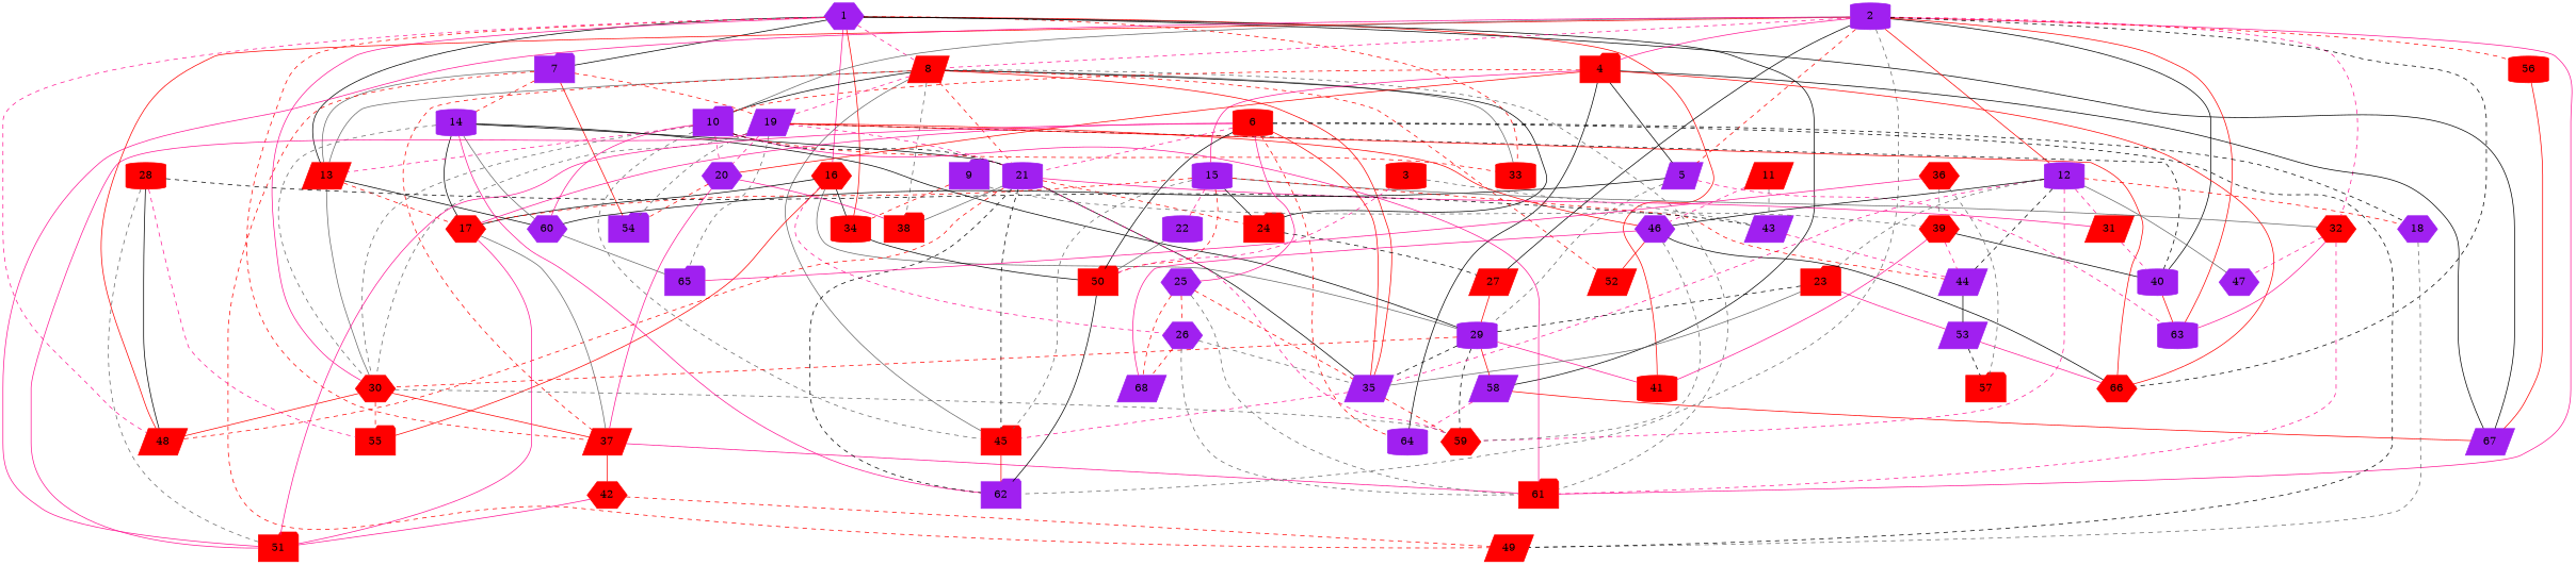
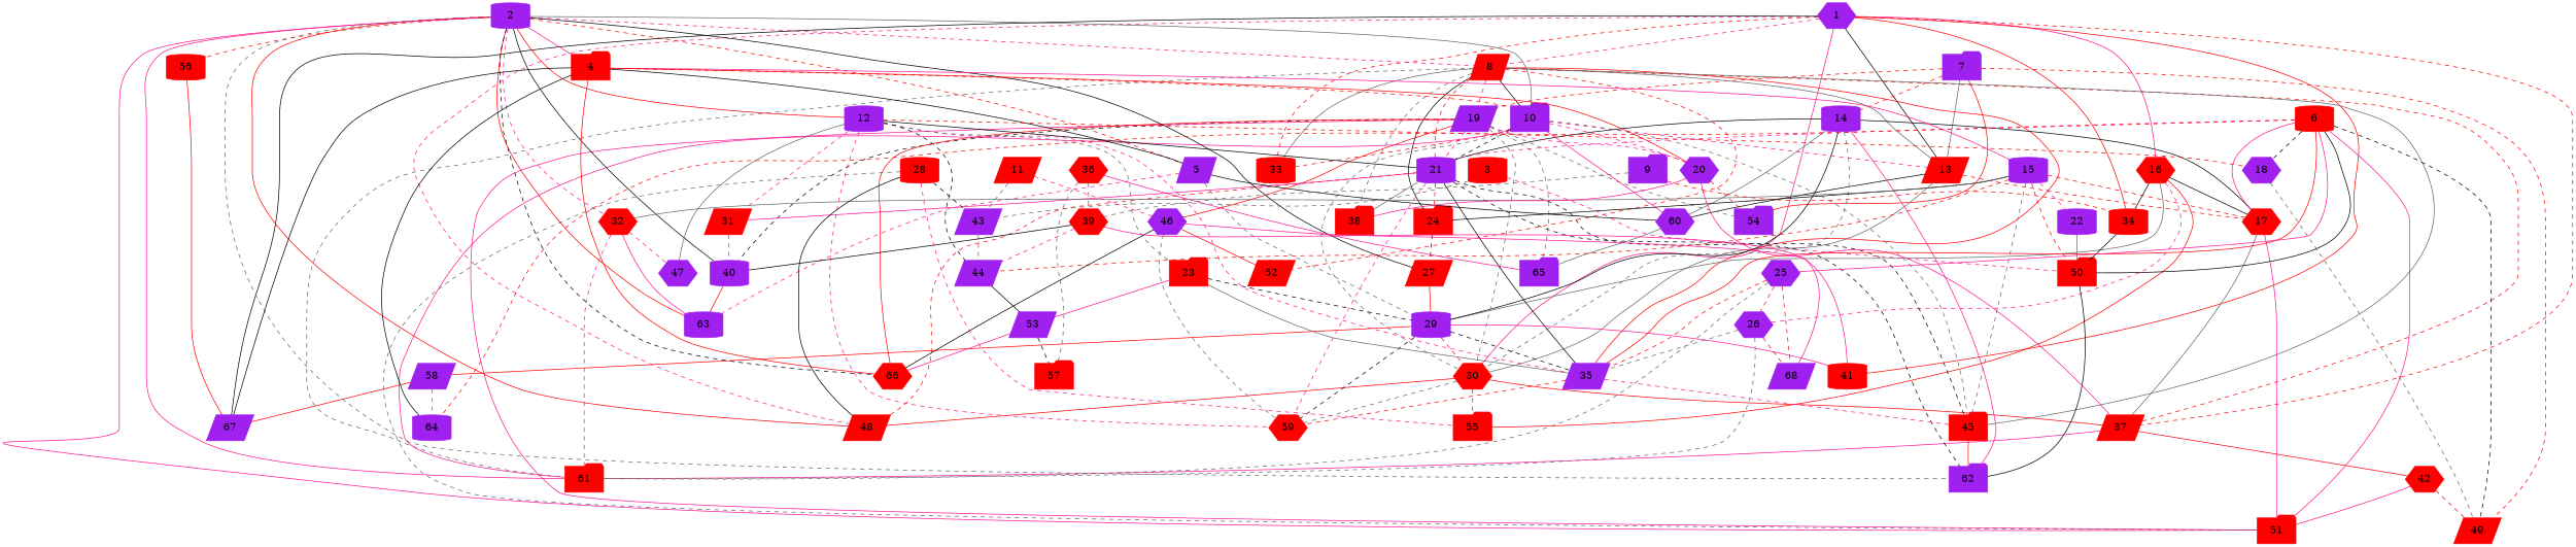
  graph {
    node [color=red shape=parallelogram style=filled]
    edge [color=deeppink style=dashed weight=1.0]
    1 [color=purple shape=hexagon]
    7 [color=purple shape=folder]
    8
    13
    16 [shape=hexagon]
    30 [shape=hexagon]
    33 [shape=cylinder]
    34 [shape=cylinder]
    37
    41 [shape=cylinder]
    48
    58 [color=purple]
    67 [color=purple]
    49
    14 [color=purple shape=cylinder]
    19 [color=purple]
    54 [color=purple shape=folder]
    10 [color=purple shape=folder]
    61 [shape=folder]
    21 [color=purple shape=cylinder]
    35 [color=purple]
    24 [shape=folder]
    38 [shape=folder]
    45 [shape=folder]
    52
    60 [color=purple shape=hexagon]
    17 [shape=hexagon]
    29 [color=purple shape=cylinder]
    26 [color=purple shape=hexagon]
    55 [shape=folder]
    59 [shape=hexagon]
    50 [shape=folder]
    42 [shape=hexagon]
    64 [color=purple shape=cylinder]
    2 [color=purple shape=cylinder]
    4 [shape=folder]
    5 [color=purple]
    12 [color=purple shape=cylinder]
    27
    32 [shape=hexagon]
    40 [color=purple shape=cylinder]
    51 [shape=folder]
    56 [shape=cylinder]
    62 [color=purple shape=folder]
    63 [color=purple shape=cylinder]
    66 [shape=hexagon]
    15 [color=purple shape=cylinder]
    20 [color=purple shape=hexagon]
    18 [color=purple shape=hexagon]
    23 [shape=folder]
    31
    44 [color=purple]
    47 [color=purple shape=hexagon]
    3 [shape=cylinder]
    43 [color=purple]
    22 [color=purple shape=cylinder]
    65 [color=purple shape=folder]
    6 [shape=cylinder]
    25 [color=purple shape=hexagon]
    68 [color=purple]
    46 [color=purple shape=hexagon]
    9 [color=purple shape=folder]
    39 [shape=hexagon]
    11
    53 [color=purple]
    57 [shape=folder]
    28 [shape=cylinder]
    36 [shape=hexagon]
-   1 -- 7 [color=black style=solid]
    1 -- 8
    1 -- 13 [color=black style=solid]
    1 -- 16 [style=solid]
    1 -- 30 [style=solid]
    1 -- 33 [color=red]
    1 -- 34 [color=red style=solid]
    1 -- 37 [color=red]
    1 -- 41 [color=red style=solid]
    1 -- 48
-   1 -- 58 [color=black style=solid]
    1 -- 67 [color=black style=solid]
    7 -- 13 [color=gray40 style=solid]
    7 -- 49 [color=red]
    7 -- 14 [color=red]
    7 -- 19 [color=red]
    7 -- 54 [color=red style=solid]
    8 -- 13 [color=gray40 style=solid weight=2.0]
    8 -- 33 [color=gray40 style=solid]
    8 -- 37 [color=red]
    8 -- 19
    8 -- 10 [color=black style=solid]
    8 -- 61 [color=gray40]
    8 -- 21 [color=red]
    8 -- 35 [color=red style=solid]
    8 -- 24 [color=black style=solid]
    8 -- 38 [color=gray40]
    8 -- 45 [color=gray40 style=solid]
    8 -- 52 [color=red]
    13 -- 30 [color=gray40 style=solid]
    13 -- 60 [color=black style=solid]
    13 -- 17 [color=red]
    16 -- 34 [color=black style=solid]
    16 -- 17 [color=black style=solid]
    16 -- 29 [color=gray40 style=solid]
    16 -- 26
    16 -- 55 [color=red style=solid]
    30 -- 37 [color=red style=solid]
    30 -- 48 [color=red style=solid]
    30 -- 55 [color=red]
    30 -- 59 [color=gray40]
    34 -- 50 [color=black style=solid]
    37 -- 61 [style=solid]
    37 -- 42 [color=red style=solid]
    58 -- 67 [color=red style=solid]
    58 -- 64
    14 -- 30 [color=gray40]
    14 -- 21 [color=black style=solid]
    14 -- 60 [color=gray40 style=solid]
    14 -- 17 [color=black style=solid weight=3.0]
    14 -- 29 [color=black style=solid]
    14 -- 62 [style=solid]
    19 -- 30 [color=gray40]
    19 -- 54 [color=gray40]
    19 -- 21
    19 -- 40 [color=black]
    19 -- 51 [style=solid]
    19 -- 66 [color=red style=solid]
    19 -- 20
    19 -- 65 [color=gray40]
    19 -- 46 [color=red style=solid]
    10 -- 13
    10 -- 30 [color=gray40]
    10 -- 33 [color=red]
    10 -- 61 [style=solid]
    10 -- 21 [color=black weight=2.0]
    10 -- 45 [color=gray40]
    10 -- 60 [style=solid]
    10 -- 20
    21 -- 48 [color=red weight=2.0]
    21 -- 35 [color=black style=solid]
    21 -- 24 [color=red]
    21 -- 38 [color=gray40 style=solid]
    21 -- 45 [color=black]
    21 -- 59
    21 -- 62 [color=black]
    21 -- 31 [style=solid]
    35 -- 45
    35 -- 59 [color=red]
    24 -- 27 [color=black]
    45 -- 62 [color=red style=solid]
    60 -- 65 [color=gray40 style=solid]
    17 -- 37 [color=gray40 style=solid]
    17 -- 51 [style=solid]
    29 -- 30 [color=red]
    29 -- 41 [style=solid]
    29 -- 58 [color=red style=solid]
    29 -- 35 [color=black]
    29 -- 59 [color=black]
    26 -- 61 [color=gray40]
    26 -- 35 [color=gray40]
    26 -- 68 [color=red]
    50 -- 62 [color=black style=solid]
    42 -- 49 [color=red]
    42 -- 51 [style=solid]
    2 -- 8
    2 -- 48 [color=red style=solid]
    2 -- 10 [color=gray40 style=solid]
    2 -- 61 [style=solid]
    2 -- 4 [style=solid weight=2.0]
    2 -- 5 [color=red]
    2 -- 12 [color=red style=solid]
    2 -- 27 [color=black style=solid]
    2 -- 32
    2 -- 40 [color=black style=solid]
    2 -- 51 [style=solid]
    2 -- 56 [color=red]
    2 -- 62 [color=gray40]
    2 -- 63 [color=red style=solid]
    2 -- 66 [color=black]
    4 -- 67 [color=black style=solid]
    4 -- 10 [color=red]
    4 -- 64 [color=black style=solid]
    4 -- 5 [color=black style=solid]
    4 -- 66 [color=red style=solid]
    4 -- 15 [style=solid]
    4 -- 20 [color=red style=solid]
    5 -- 60 [color=black style=solid]
    5 -- 29 [color=gray40]
    5 -- 63
-   12 -- 46 [color=black style=solid]
+   12 -- 21 [color=black style=solid]
    12 -- 35
    12 -- 59 [weight=2.0]
    12 -- 18 [color=red]
    12 -- 23 [color=gray40]
    12 -- 31
    12 -- 44 [color=black]
    12 -- 47 [color=gray40 style=solid]
    27 -- 29 [color=red style=solid]
    32 -- 61
    32 -- 63 [style=solid]
    32 -- 47
    40 -- 63 [color=red style=solid]
    56 -- 67 [color=red style=solid]
    15 -- 24 [color=black style=solid]
    15 -- 45 [color=gray40]
    15 -- 17 [color=red]
    15 -- 50 [color=red]
    15 -- 32 [color=gray40 style=solid weight=2.0]
    15 -- 44 [color=red]
    15 -- 22
    20 -- 37 [style=solid weight=3.0]
    20 -- 54 [color=red]
    20 -- 38 [style=solid]
    18 -- 49 [color=gray40]
    23 -- 35 [color=gray40 style=solid]
    23 -- 29 [color=black]
    23 -- 53 [style=solid]
    31 -- 40
    44 -- 53 [color=black style=solid]
    3 -- 50
    3 -- 43 [color=gray40]
    43 -- 44
    22 -- 50 [color=gray40 style=solid]
    6 -- 49 [color=black]
    6 -- 21
    6 -- 35 [color=red style=solid]
    6 -- 17 [style=solid]
    6 -- 50 [color=black style=solid]
    6 -- 64 [color=red]
    6 -- 51 [style=solid weight=2.0]
    6 -- 18 [color=black]
    6 -- 25 [style=solid]
    25 -- 61 [color=gray40]
    25 -- 35 [color=red]
    25 -- 26 [color=red]
    25 -- 68 [color=red]
    46 -- 52 [color=red style=solid]
    46 -- 59 [color=gray40]
    46 -- 66 [color=black style=solid]
    46 -- 68 [style=solid]
    9 -- 34 [color=red]
    9 -- 39 [color=gray40]
    39 -- 41 [style=solid]
    39 -- 40 [color=black style=solid]
    39 -- 44
    11 -- 43 [color=gray40]
    11 -- 46
    53 -- 66 [style=solid]
    53 -- 57 [color=black]
    28 -- 48 [color=black style=solid]
    28 -- 55
    28 -- 51 [color=gray40]
    28 -- 43 [color=black]
    36 -- 65 [style=solid]
    36 -- 39 [color=gray40]
    36 -- 57 [color=gray40]
  }
